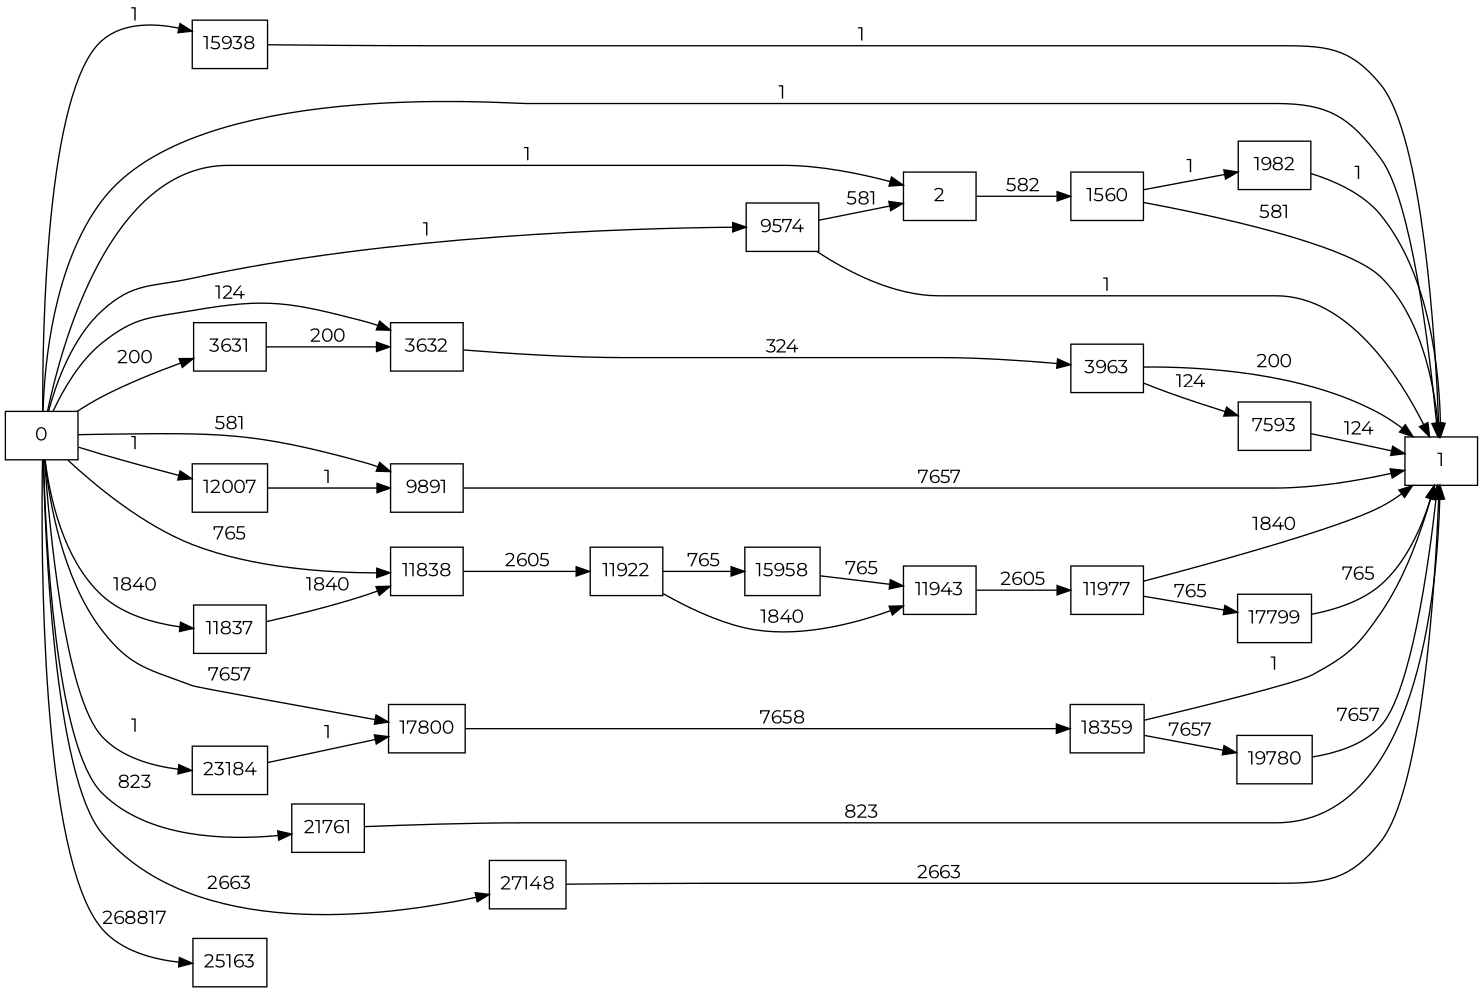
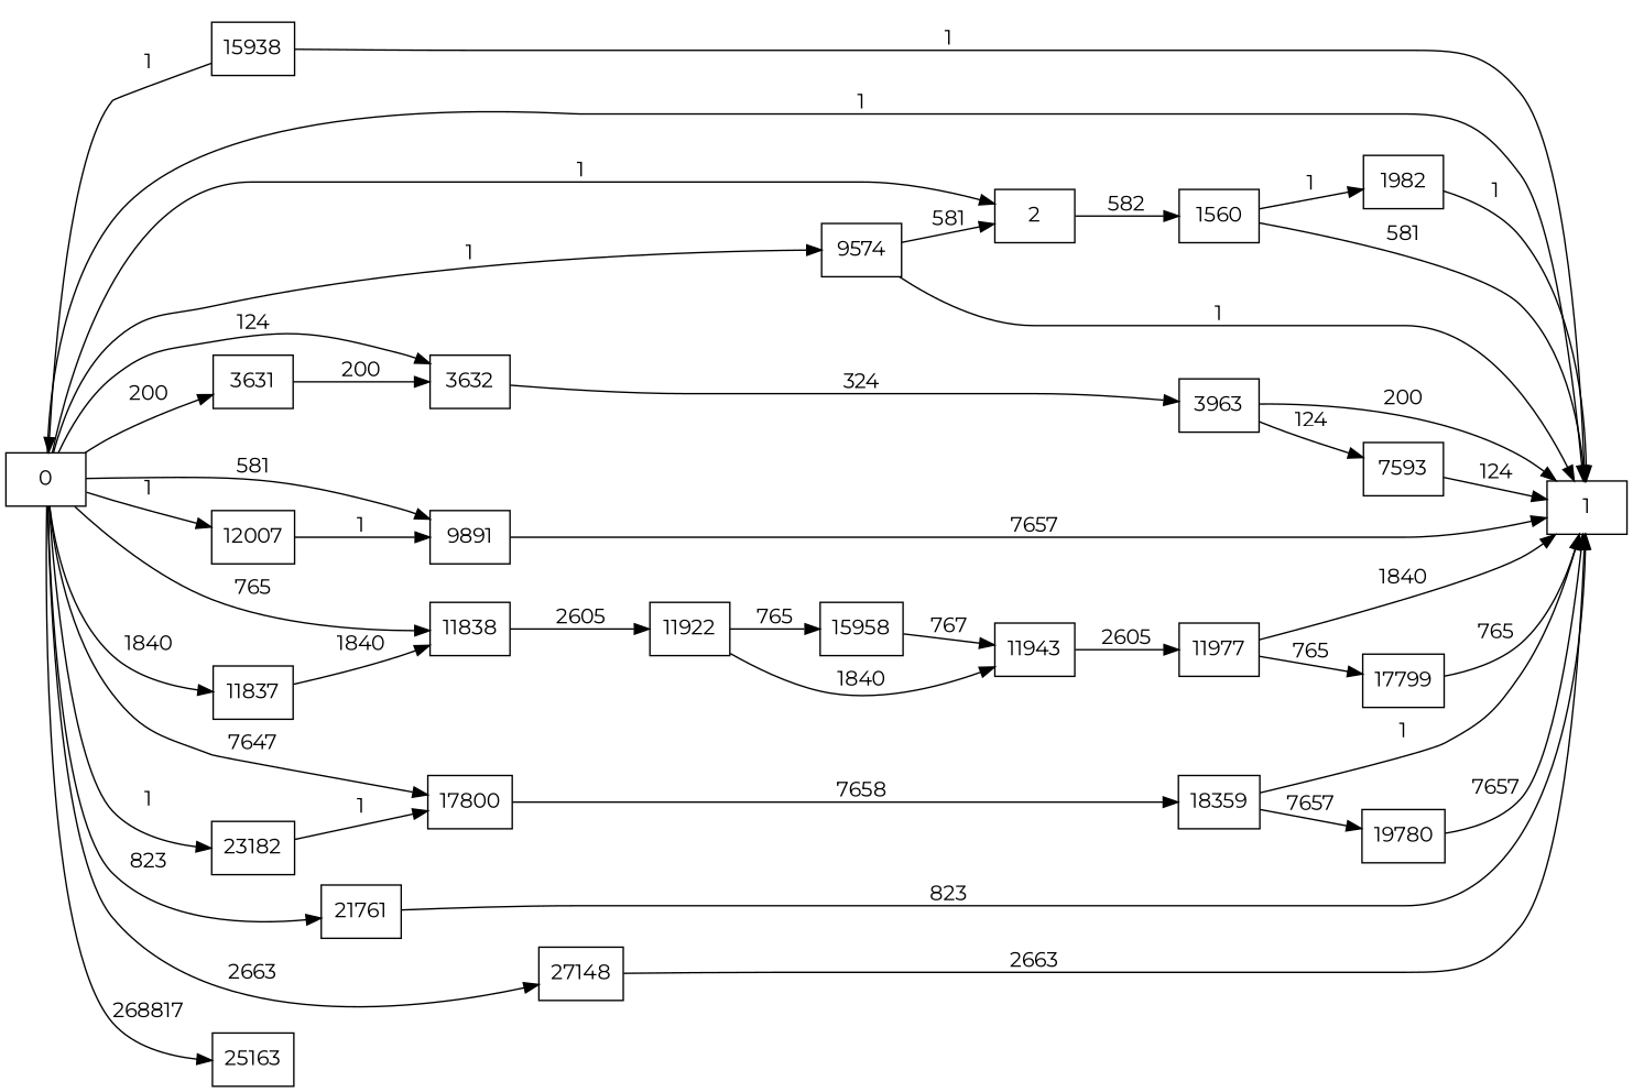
  digraph {
    fontname=Montserrat
    rankdir=LR
    node [fontname=Montserrat shape=rectangle]
    edge [fontname=Montserrat]
    2
    1560
    1
    1982
    3631
    3632
    3963
    7593
    9574
    9891
    11837
    11838
    11922
    11943
    15958
    11977
    17799
    12007
    15938
    17800
    18359
    19780
    21761
-   23182 [label=23184]
+   23182
    n25 [label=27148]
    0
    25163
    2 -> 1560 [label=582]
    1560 -> 1 [label=581]
    1560 -> 1982 [label=1]
    1982 -> 1 [label=1]
    3631 -> 3632 [label=200]
    3632 -> 3963 [label=324]
    3963 -> 1 [label=200]
    3963 -> 7593 [label=124]
    7593 -> 1 [label=124]
    9574 -> 2 [label=581]
    9574 -> 1 [label=1]
    9891 -> 1 [label=7657]
    11837 -> 11838 [label=1840]
    11838 -> 11922 [label=2605]
    11922 -> 11943 [label=1840]
    11922 -> 15958 [label=765]
    11943 -> 11977 [label=2605]
-   15958 -> 11943 [label=765]
+   15958 -> 11943 [label=767]
    11977 -> 1 [label=1840]
    11977 -> 17799 [label=765]
    17799 -> 1 [label=765]
    12007 -> 9891 [label=1]
    15938 -> 1 [label=1]
    17800 -> 18359 [label=7658]
    18359 -> 1 [label=1]
    18359 -> 19780 [label=7657]
    19780 -> 1 [label=7657]
    21761 -> 1 [label=823]
    23182 -> 17800 [label=1]
    n25 -> 1 [label=2663]
    0 -> 2 [label=1]
    0 -> 1 [label=1]
    0 -> 3631 [label=200]
    0 -> 3632 [label=124]
    0 -> 9574 [label=1]
    0 -> 9891 [label=581]
    0 -> 11837 [label=1840]
    0 -> 11838 [label=765]
    0 -> 12007 [label=1]
-   0 -> 15938 [label=1]
-   0 -> 17800 [label=7657]
+   15938 -> 0 [label=1]
+   0 -> 17800 [label=7647]
    0 -> 21761 [label=823]
    0 -> 23182 [label=1]
    0 -> n25 [label=2663]
    0 -> 25163 [label=268817]
  }
